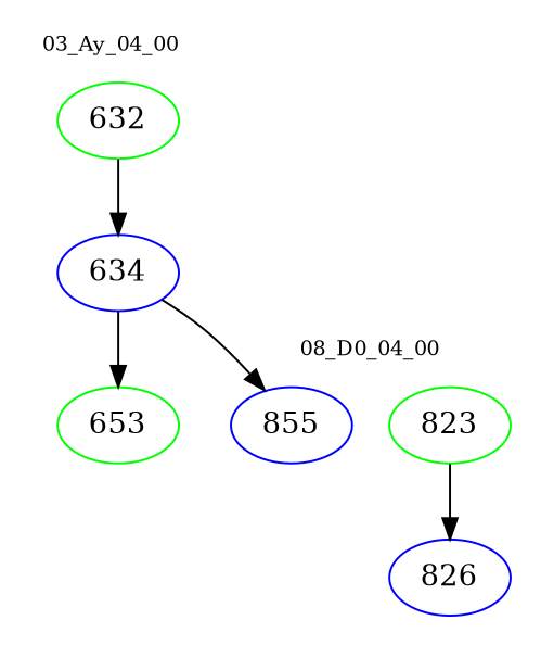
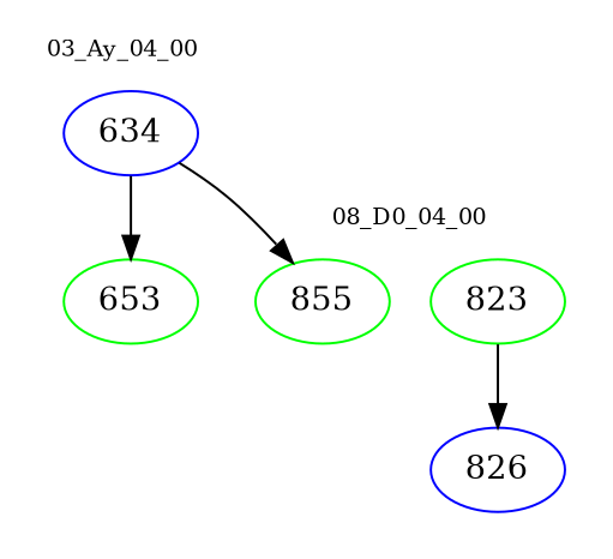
  digraph {
    node [color=green]
    edge [color=black]
-   n1 [label=632]
    n2 [color=blue label=634]
    n3 [label=653]
    n4 [label=823]
    n5 [color=blue label=826]
-   n6 [color=blue label=855]
+   n6 [label=855]
    subgraph cluster_1 {
      color=white
      fontsize=10
      label="03_Ay_04_00"
-     n1
      n2
      n3
    }
    subgraph cluster_2 {
      color=white
      fontsize=10
      label="08_D0_04_00"
      n4
      n5
      n6
    }
-   n1 -> n2
    n2 -> n3
    n2 -> n6
    n4 -> n5
  }
